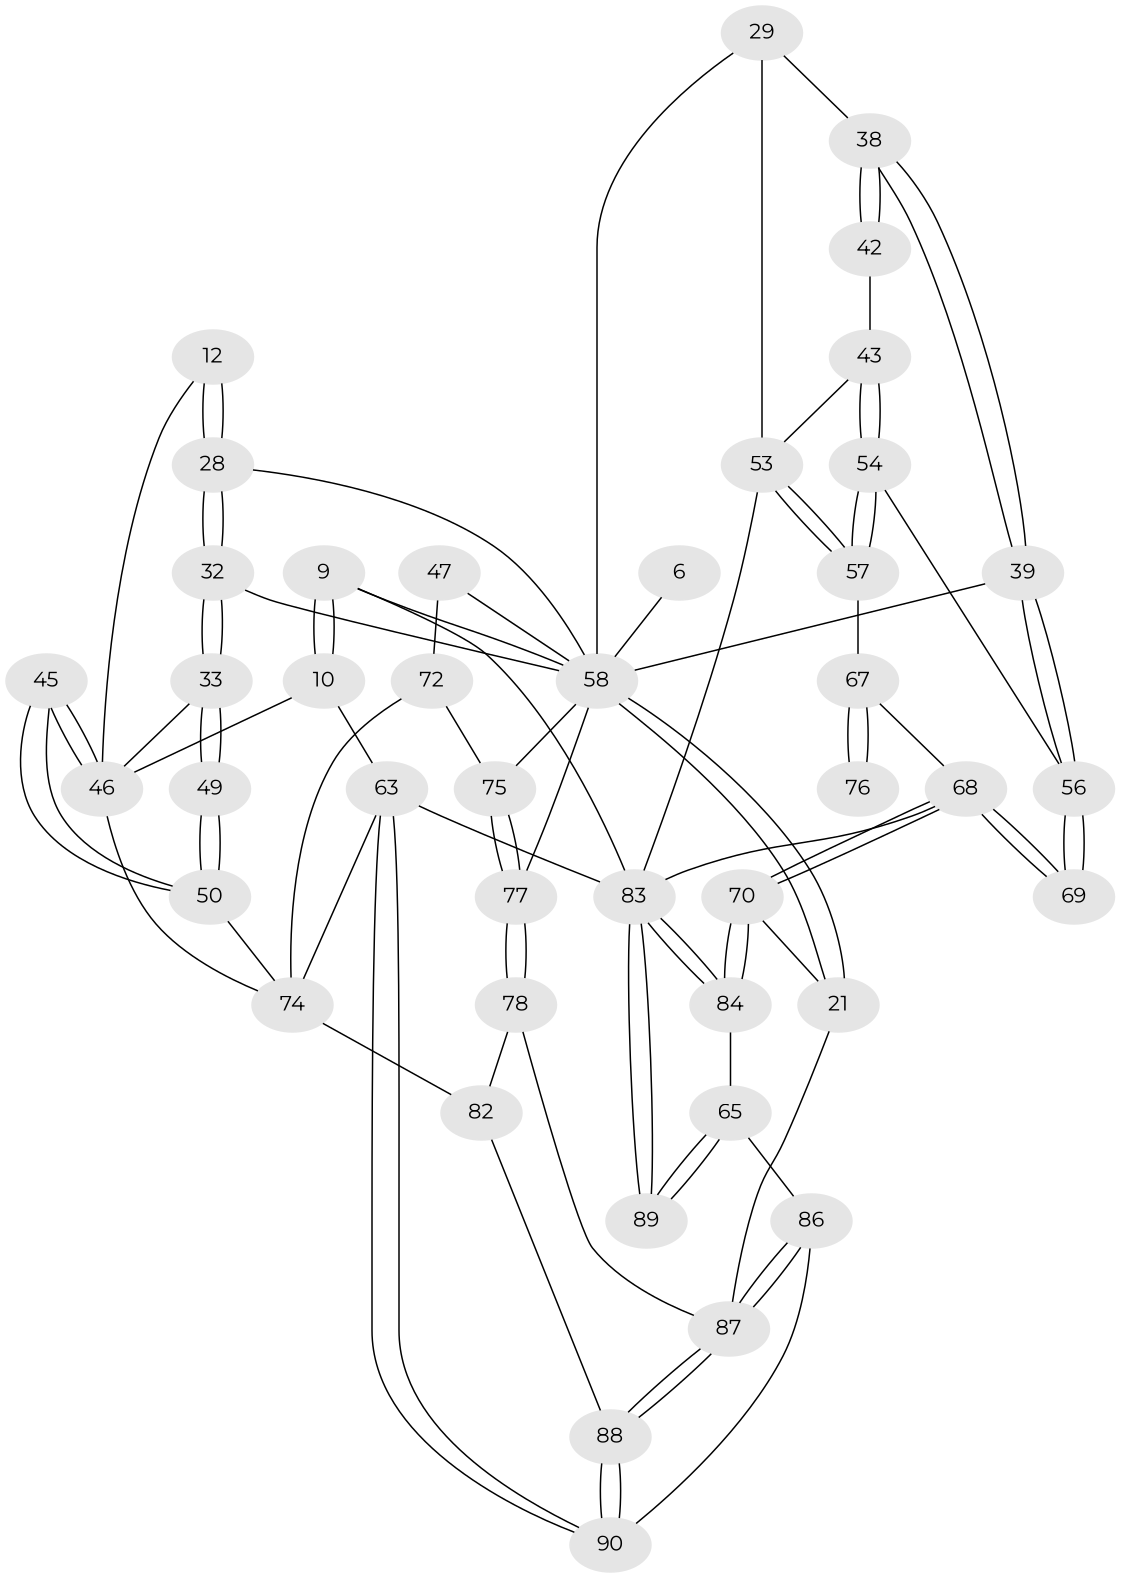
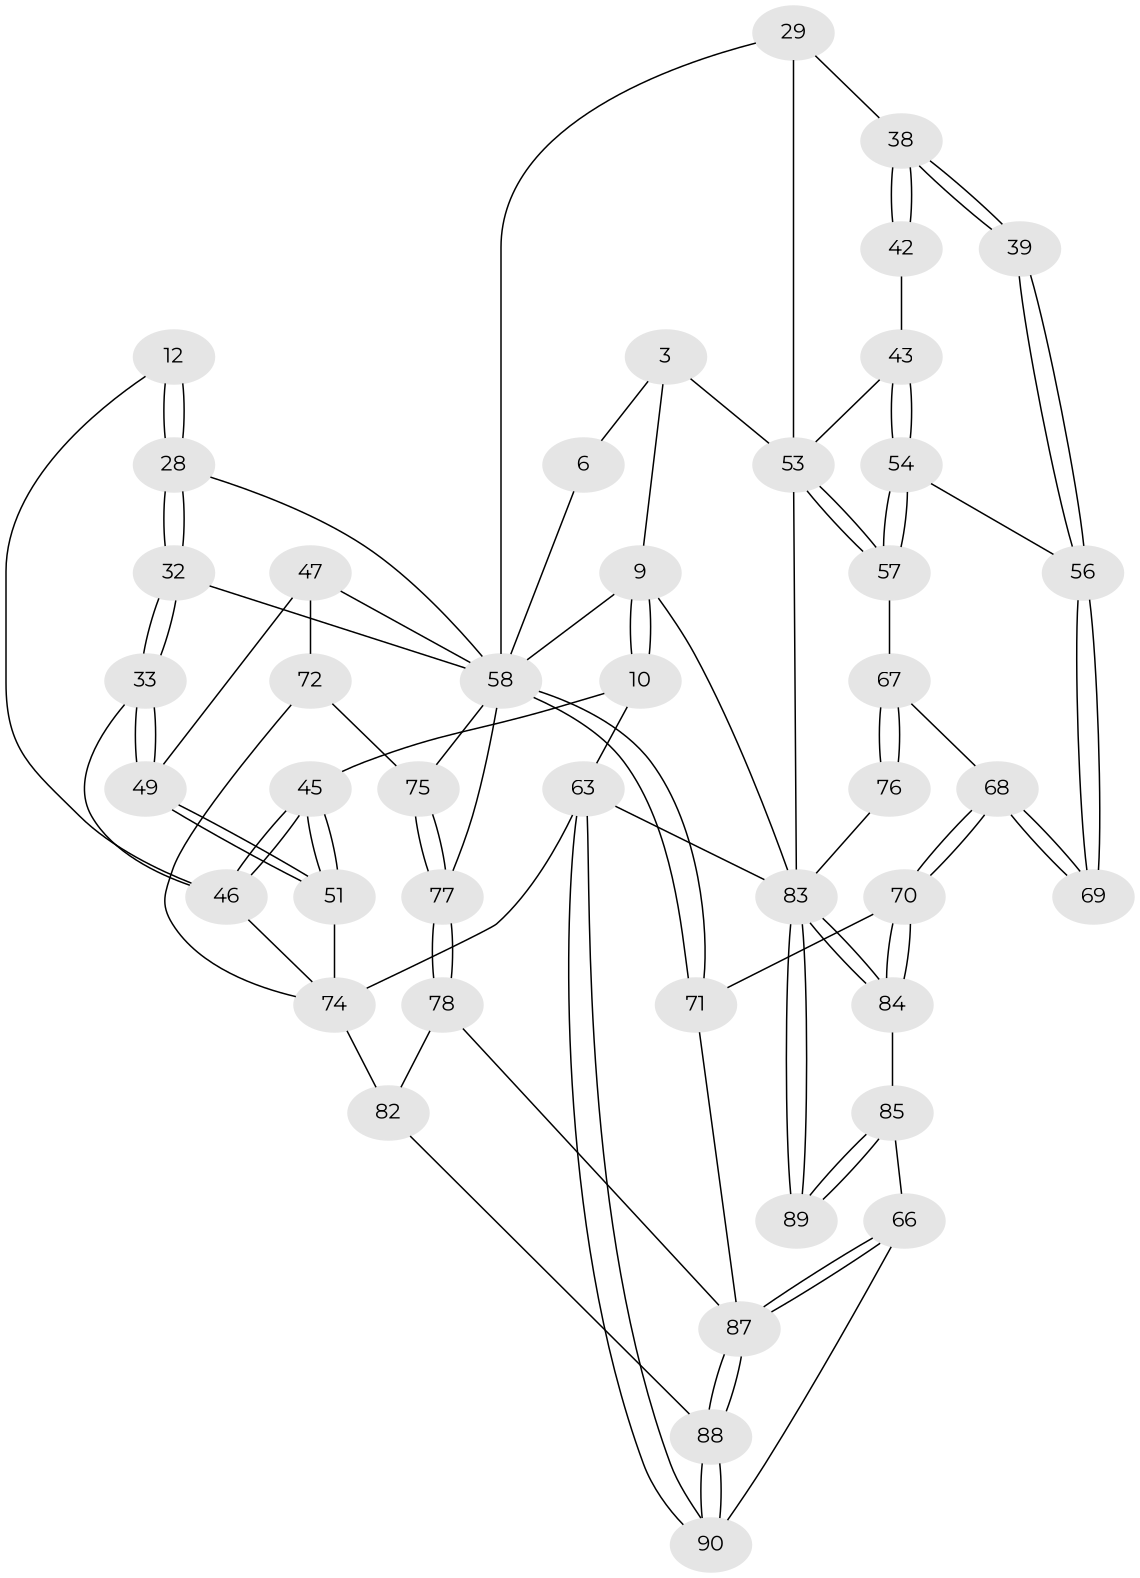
  graph {
    fontname=Montserrat
    node [color=gray90 fontname=Montserrat style=filled]
    edge [fontname=Montserrat]
    6 [super="+1+2"]
+   3
    9 [super="+5"]
    53 [super="+37+24+36"]
    58 [super="+40+41+47+16"]
    10
    83 [super="+51+52"]
    57
-   71 [label=21]
+   71
    75 [super="+60"]
    77 [super="+59"]
    46 [super="+14+13+34"]
    63
    84
    89
    74 [super="+62+65+73"]
    90
    12
    28 [super="+17+11"]
    32
    29 [super="+25+26"]
    38 [super="+31+30"]
    33
    39
    42
    49
-   50
+   50 [label=51]
    56 [super="+55"]
    43
    69
    54
    45
    82 [super="+79"]
    n34 [label=47]
    72 [super="+64"]
    67 [super="+66"]
    68
    76
    87 [super="+81+80"]
    78
    70
-   85 [label=65]
+   85
    88
-   86
+   86 [label=66]
    6 -- 58
+   3 -- 6
+   3 -- 9
+   3 -- 53
    9 -- 58
    9 -- 10 [weight=2]
    9 -- 10
    9 -- 83
    53 -- 83
    53 -- 57
    53 -- 57
    58 -- 71
    58 -- 71
    58 -- 75
    58 -- 77
-   10 -- 46
+   10 -- 45
    10 -- 63
    83 -- 84
    83 -- 84
    83 -- 89
    83 -- 89
    57 -- 67
    71 -- 87
    75 -- 77 [weight=2]
    75 -- 77
    77 -- 78
    77 -- 78
    46 -- 74
    63 -- 83
    63 -- 74
    63 -- 90
    63 -- 90
    84 -- 85
    74 -- 82 [weight=2]
    12 -- 46
    12 -- 28 [weight=2]
    12 -- 28
    28 -- 58 [weight=2]
    28 -- 32
    28 -- 32
    32 -- 58
    32 -- 33
    32 -- 33
    29 -- 53 [weight=2]
    29 -- 58 [weight=3]
    29 -- 38 [weight=2]
    38 -- 39
    38 -- 39
    38 -- 42 [weight=2]
    38 -- 42
    33 -- 46
    33 -- 49
    33 -- 49
-   39 -- 58
    39 -- 56
    39 -- 56
    42 -- 43
    49 -- 50
    49 -- 50
    50 -- 74
    56 -- 69 [weight=2]
    56 -- 69
    43 -- 53
    43 -- 54
    43 -- 54
    54 -- 57
    54 -- 57
    54 -- 56
    45 -- 46 [weight=2]
    45 -- 46
    45 -- 50
    45 -- 50
    82 -- 88
    n34 -- 58
+   n34 -- 49
    n34 -- 72
    72 -- 75
    72 -- 74 [weight=2]
    67 -- 68
    67 -- 76 [weight=2]
    67 -- 76
    68 -- 69
    68 -- 69
    68 -- 70
    68 -- 70
-   68 -- 83
+   76 -- 83
    87 -- 88
    87 -- 88
    78 -- 82
    78 -- 87
    70 -- 71
    70 -- 84
    70 -- 84
    85 -- 89
    85 -- 89
    85 -- 86
    88 -- 90
    88 -- 90
    86 -- 90
    86 -- 87 [weight=2]
    86 -- 87
  }
